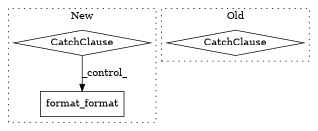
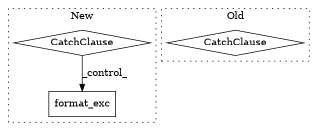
  digraph {
    node [a=12 l="13,2" shape=diamond]
-   n1 [a=32 l=12 label=format_format s=5135 shape=box]
+   n1 [a=32 l=12 label=format_exc s=5135 shape=box]
    n2 [label=CatchClause s="5086,5110"]
    n3 [label=CatchClause s="4576,4614"]
    subgraph cluster_1 {
      label=New
      style=dotted
      n1
      n2
    }
    subgraph cluster_2 {
      label=Old
      style=dotted
      n3
    }
    n2 -> n1 [label=_control_]
  }
